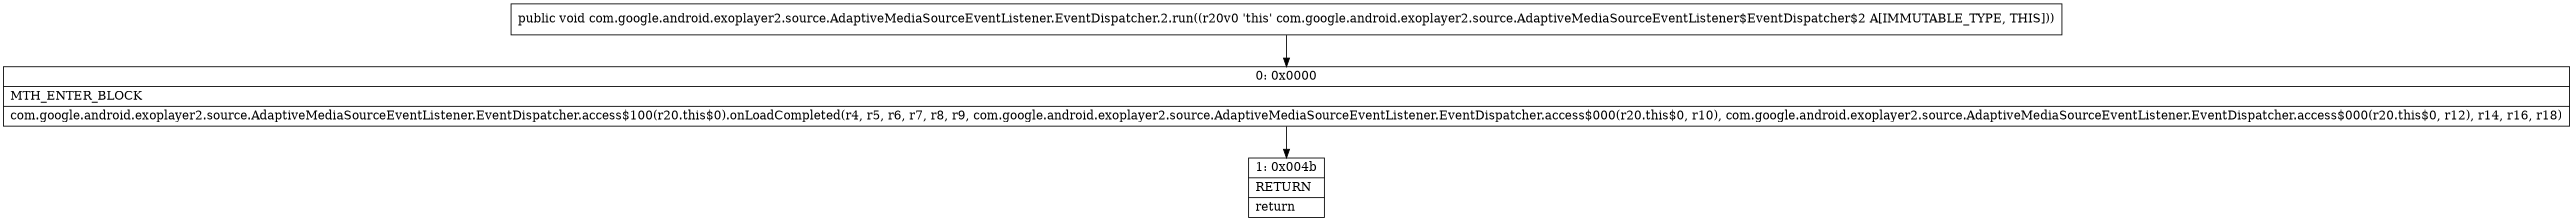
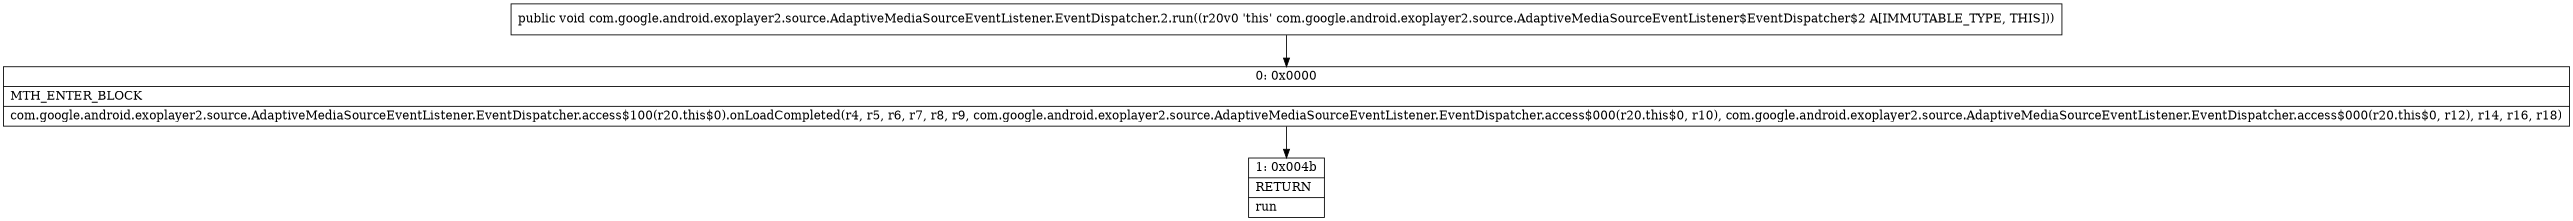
  digraph {
    node [shape=record]
    n1 [label="{0\:\ 0x0000|MTH_ENTER_BLOCK\l|com.google.android.exoplayer2.source.AdaptiveMediaSourceEventListener.EventDispatcher.access$100(r20.this$0).onLoadCompleted(r4, r5, r6, r7, r8, r9, com.google.android.exoplayer2.source.AdaptiveMediaSourceEventListener.EventDispatcher.access$000(r20.this$0, r10), com.google.android.exoplayer2.source.AdaptiveMediaSourceEventListener.EventDispatcher.access$000(r20.this$0, r12), r14, r16, r18)\l}"]
-   n2 [label="{1\:\ 0x004b|RETURN\l|return\l}"]
+   n2 [label="{1\:\ 0x004b|RETURN\l|run\l}"]
    n3 [label="{public void com.google.android.exoplayer2.source.AdaptiveMediaSourceEventListener.EventDispatcher.2.run((r20v0 'this' com.google.android.exoplayer2.source.AdaptiveMediaSourceEventListener$EventDispatcher$2 A[IMMUTABLE_TYPE, THIS])) }"]
    n1 -> n2
    n3 -> n1
  }
